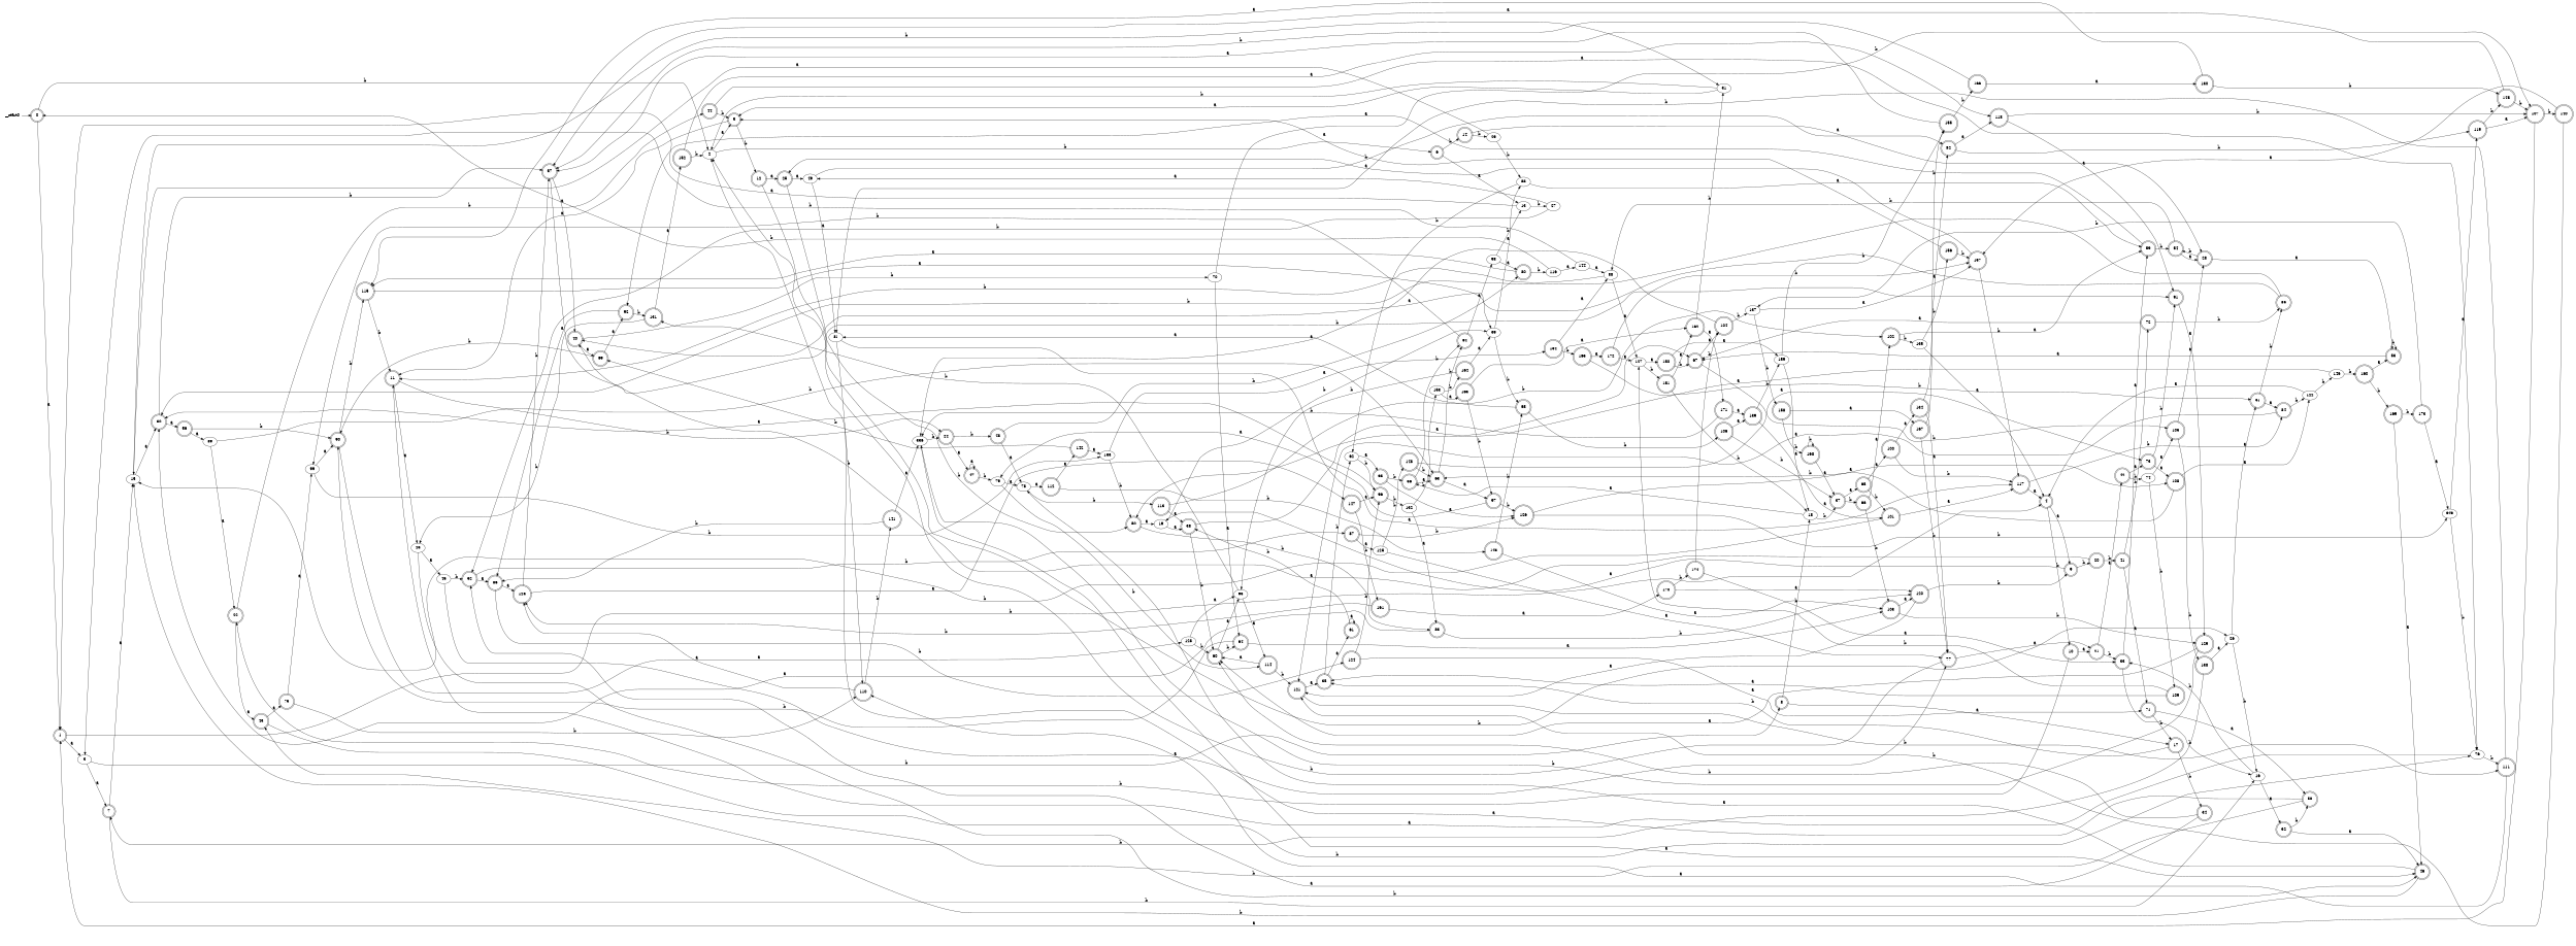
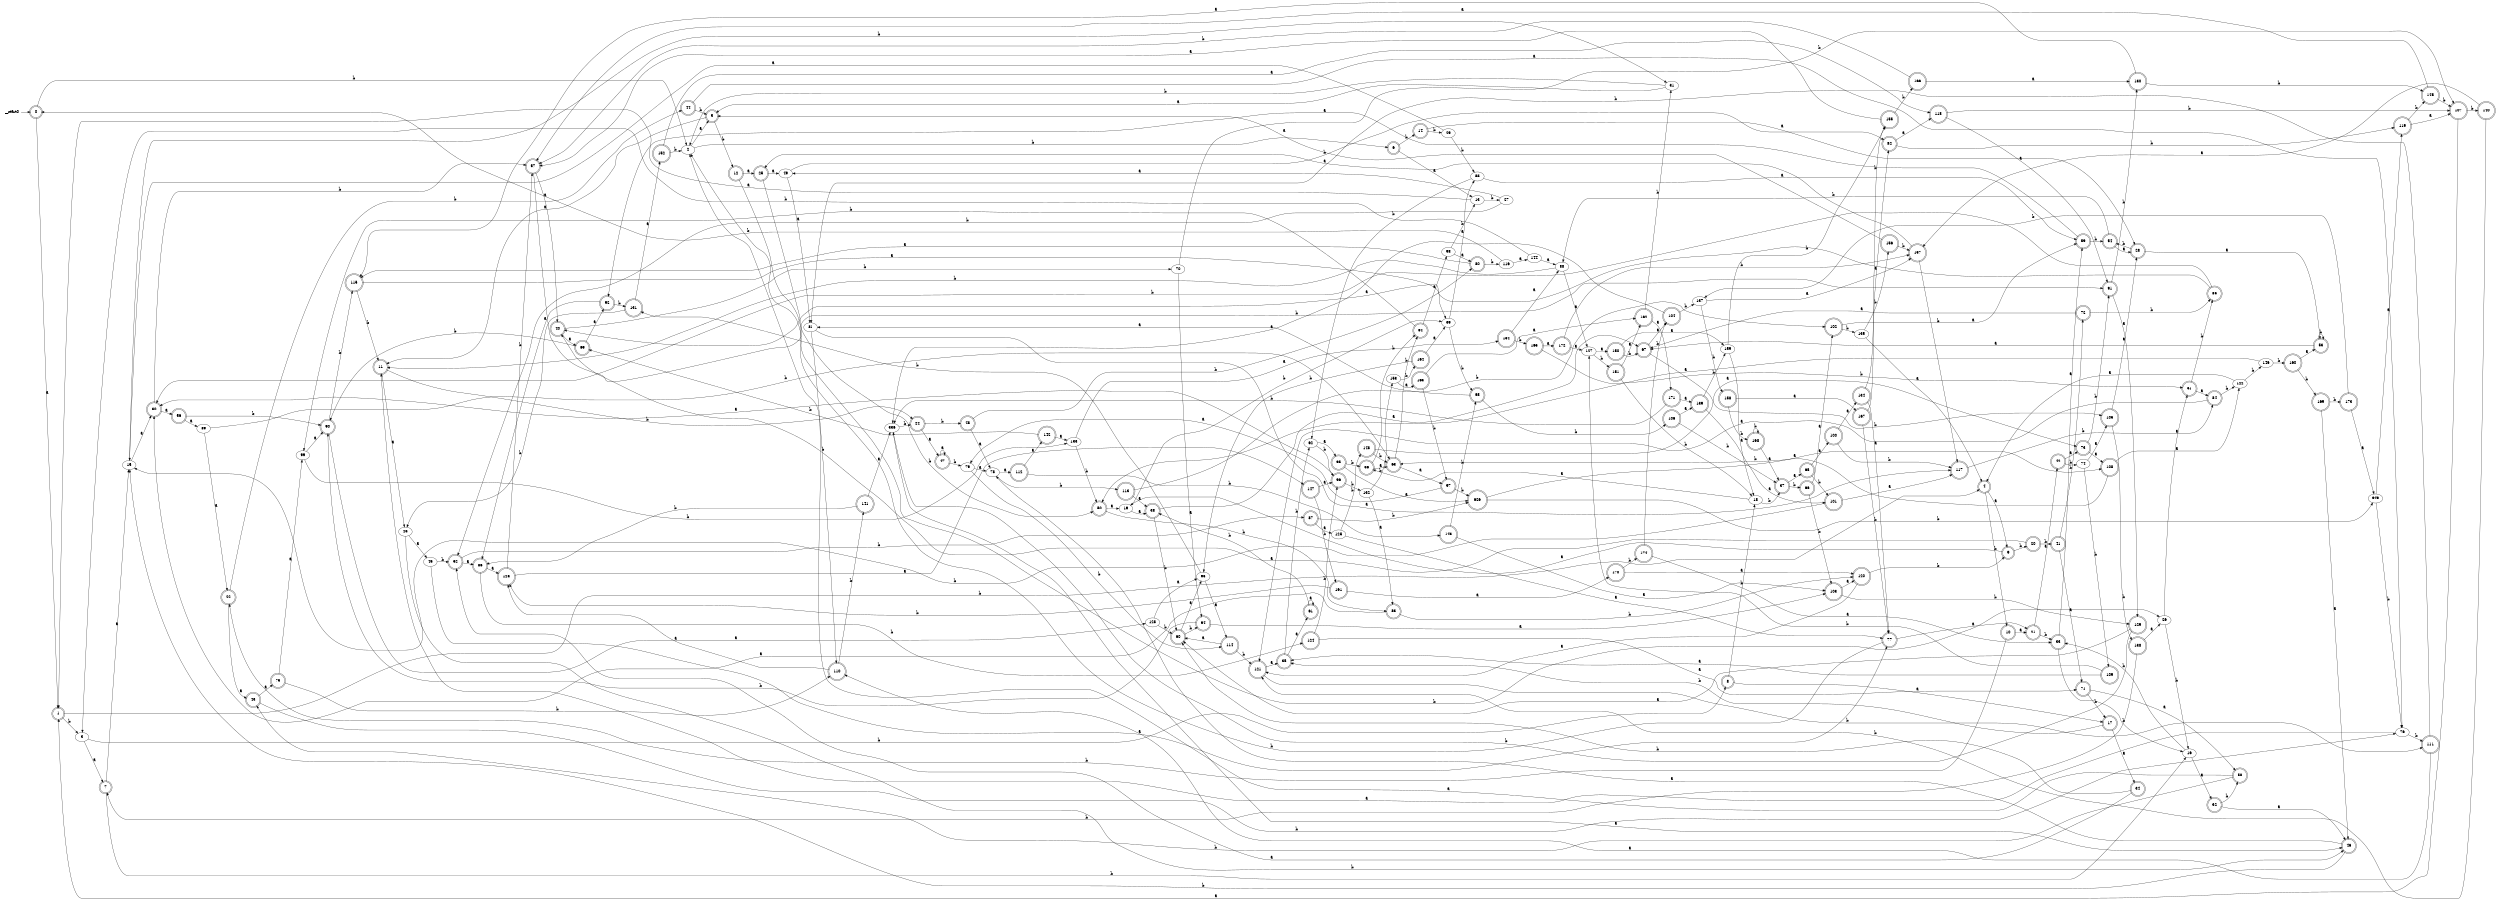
  digraph {
    rankdir=LR
    node [shape=doublecircle]
    __start0 [shape=none]
    0
    1
    2 [shape=""]
    3 [shape=""]
    4
    5
    6
    7
    8
    9
    10
    11
    12
    13 [shape=""]
    14
    15 [shape=""]
    16 [shape=""]
    17
    18 [shape=""]
    19 [shape=""]
    20
    21
    22
    23 [shape=""]
    24
    25
    26 [shape=""]
    27 [shape=""]
    28
    29 [shape=""]
    30
    31 [shape=""]
    32
    33
    34
    35
    36
    37
    38
    39 [shape=""]
    40
    41
    42
    43
    44
    45 [shape=""]
    46
    47
    48
    49 [shape=""]
    50
    51
    52
    53
    54
    55 [shape=""]
    56
    57
    58
    59
    60
    61
    62 [shape=""]
    63
    64
    65
    66
    67
    68
    69
    70 [shape=""]
    71
    72
    73
    74 [shape=""]
    75
    76 [shape=""]
    77
    78 [shape=""]
    79 [shape=""]
    80
    81 [shape=""]
    82
    83
    84
    85
    86
    87
    88 [shape=""]
    89 [shape=""]
    90
    91
    92
    93 [shape=""]
    94
    95
    96
    97
    98 [shape=""]
    99 [shape=""]
    100
    101
    102
    103
    104
    105
    106
    107
    108
    109
    110
    111
    112
    113
    114
    115
    116 [shape=""]
    117
    118
    119
    120
    121
    122 [shape=""]
    123
    124
    125 [shape=""]
-   126
+   126 [label=626]
    127 [shape=""]
    128 [shape=""]
    129
    130
    131
    132 [shape=""]
    133 [shape=""]
    134
    135 [shape=""]
    n138 [label=336 shape=""]
    137 [shape=""]
    138
    139
    140
    141
    142
    143
    144 [shape=""]
    145
    146 [shape=""]
    147
    148
    n151 [label=949 shape=""]
    150
    151
    152
    153 [shape=""]
    154
    155
    156
    157
    158
    159 [shape=""]
    160
    161
    162
    163
    164
    165
    166
    167
    168
    169
    170
    171
    172
    173
    174
    __start0 -> 0
    0 -> 1 [label=a]
    0 -> 2 [label=b]
-   1 -> 3 [label=a]
+   1 -> 3 [label=b]
    1 -> 4 [label=b]
    2 -> 5 [label=a]
    2 -> 6 [label=b]
    3 -> 7 [label=a]
    3 -> 8 [label=b]
    4 -> 9 [label=a]
    4 -> 10 [label=b]
    5 -> 11 [label=a]
    5 -> 12 [label=b]
    6 -> 13 [label=a]
    6 -> 14 [label=b]
    7 -> 15 [label=a]
    7 -> 16 [label=b]
    8 -> 17 [label=a]
    8 -> 18 [label=b]
    9 -> 19 [label=a]
    9 -> 20 [label=b]
    10 -> 21 [label=a]
    10 -> 22 [label=b]
    11 -> 23 [label=a]
    11 -> 24 [label=b]
    12 -> 25 [label=a]
    12 -> 26 [label=b]
    13 -> 1 [label=a]
    13 -> 27 [label=b]
    14 -> 28 [label=a]
    14 -> 29 [label=b]
    15 -> 30 [label=a]
    15 -> 31 [label=b]
    16 -> 32 [label=a]
    16 -> 33 [label=b]
-   17 -> 34 [label=b]
+   17 -> 34 [label=a]
    17 -> 35 [label=b]
    18 -> 36 [label=a]
    18 -> 37 [label=b]
    19 -> 38 [label=a]
    19 -> 39 [label=b]
    20 -> 40 [label=a]
    20 -> 41 [label=b]
    21 -> 33 [label=b]
    21 -> 42 [label=a]
    22 -> 43 [label=a]
    22 -> 44 [label=b]
    23 -> 45 [label=a]
    23 -> 46 [label=b]
    24 -> 47 [label=a]
    24 -> 48 [label=b]
    25 -> 49 [label=a]
    25 -> 50 [label=b]
    26 -> 16 [label=b]
    26 -> 51 [label=a]
    27 -> 49 [label=a]
    27 -> 52 [label=b]
    28 -> 53 [label=a]
    28 -> 54 [label=b]
    29 -> 15 [label=a]
    29 -> 55 [label=b]
    30 -> 56 [label=a]
    30 -> 57 [label=b]
    31 -> 2 [label=b]
    31 -> 5 [label=a]
    32 -> 46 [label=a]
    32 -> 58 [label=b]
    33 -> 16 [label=b]
    33 -> 59 [label=a]
    34 -> 52 [label=a]
    34 -> 60 [label=b]
    35 -> 61 [label=a]
    35 -> 62 [label=b]
    36 -> 63 [label=a]
    36 -> 64 [label=b]
    37 -> 65 [label=a]
    37 -> 66 [label=b]
    38 -> 60 [label=b]
    38 -> 67 [label=a]
    39 -> 55 [label=a]
    39 -> 68 [label=b]
    40 -> 69 [label=a]
    40 -> 70 [label=b]
    41 -> 71 [label=a]
    41 -> 72 [label=b]
    42 -> 73 [label=a]
    42 -> 74 [label=b]
    43 -> 75 [label=a]
    43 -> 76 [label=b]
    44 -> 5 [label=b]
    44 -> 76 [label=a]
    45 -> 52 [label=b]
    45 -> 77 [label=a]
    46 -> 15 [label=b]
    46 -> 78 [label=a]
    47 -> 47 [label=a]
    47 -> 79 [label=b]
    48 -> 78 [label=a]
    48 -> 80 [label=b]
    49 -> 81 [label=a]
    49 -> 82 [label=b]
    50 -> 19 [label=a]
    50 -> 83 [label=b]
    51 -> 84 [label=a]
    51 -> 85 [label=b]
    52 -> 86 [label=a]
    52 -> 87 [label=b]
    53 -> 53 [label=b]
    53 -> 67 [label=a]
    54 -> 28 [label=a]
    54 -> 88 [label=b]
    55 -> 59 [label=a]
    55 -> 62 [label=b]
    56 -> 89 [label=a]
    56 -> 90 [label=b]
    57 -> 40 [label=a]
    57 -> 91 [label=b]
    58 -> 2 [label=a]
    58 -> 43 [label=b]
    59 -> 54 [label=b]
    59 -> 92 [label=a]
    60 -> 93 [label=a]
    60 -> 94 [label=b]
    61 -> 38 [label=b]
    61 -> 61 [label=a]
    62 -> 95 [label=a]
    62 -> 96 [label=b]
    63 -> 64 [label=b]
    63 -> 97 [label=a]
    64 -> 98 [label=a]
    64 -> 99 [label=b]
    65 -> 100 [label=a]
    65 -> 101 [label=b]
    66 -> 102 [label=a]
    66 -> 103 [label=b]
    67 -> 104 [label=a]
    67 -> 105 [label=b]
    68 -> 81 [label=a]
    68 -> 106 [label=b]
    69 -> 90 [label=b]
    69 -> 92 [label=a]
    70 -> 94 [label=a]
    70 -> 107 [label=b]
    71 -> 17 [label=b]
    71 -> 58 [label=a]
    72 -> 67 [label=a]
    72 -> 85 [label=b]
    73 -> 91 [label=b]
    73 -> 108 [label=a]
    74 -> 105 [label=a]
    74 -> 109 [label=b]
    75 -> 99 [label=a]
    75 -> 110 [label=b]
    76 -> 11 [label=a]
    76 -> 111 [label=b]
    77 -> 2 [label=b]
    77 -> 21 [label=a]
    78 -> 112 [label=a]
    78 -> 113 [label=b]
    79 -> 78 [label=a]
    79 -> 114 [label=b]
    80 -> 115 [label=a]
    80 -> 116 [label=b]
    81 -> 110 [label=b]
    81 -> 117 [label=a]
    82 -> 118 [label=a]
    82 -> 119 [label=b]
    83 -> 30 [label=a]
    83 -> 120 [label=b]
    84 -> 121 [label=a]
    84 -> 122 [label=b]
    85 -> 30 [label=b]
    85 -> 40 [label=a]
    86 -> 123 [label=a]
    86 -> 124 [label=b]
    87 -> 125 [label=a]
    87 -> 126 [label=b]
    88 -> 11 [label=b]
    88 -> 127 [label=a]
    89 -> 22 [label=a]
    89 -> 63 [label=b]
    90 -> 115 [label=b]
    90 -> 128 [label=a]
    91 -> 129 [label=a]
+   91 -> 130 [label=b]
    92 -> 86 [label=a]
    92 -> 131 [label=b]
    93 -> 114 [label=a]
    93 -> 131 [label=b]
    94 -> 90 [label=b]
    94 -> 103 [label=a]
    95 -> 36 [label=b]
    95 -> 126 [label=a]
    96 -> 30 [label=a]
    96 -> 132 [label=b]
    97 -> 79 [label=a]
    97 -> 126 [label=b]
    98 -> 13 [label=b]
    98 -> 80 [label=a]
    99 -> 90 [label=a]
    99 -> 133 [label=b]
    100 -> 117 [label=b]
    100 -> 134 [label=a]
    101 -> 15 [label=b]
    101 -> 117 [label=a]
    102 -> 59 [label=a]
    102 -> 135 [label=b]
    103 -> 120 [label=a]
    103 -> 129 [label=b]
    104 -> n138 [label=a]
    104 -> 137 [label=b]
    105 -> 28 [label=a]
    105 -> 138 [label=b]
    106 -> 37 [label=b]
    106 -> 139 [label=a]
    107 -> 1 [label=a]
    107 -> 140 [label=b]
    108 -> 63 [label=b]
    108 -> 122 [label=a]
    109 -> 35 [label=a]
    109 -> 127 [label=b]
    110 -> 123 [label=a]
    110 -> 141 [label=b]
    111 -> 81 [label=b]
    111 -> 110 [label=a]
    112 -> 142 [label=a]
    112 -> 143 [label=b]
    113 -> 38 [label=a]
    113 -> 102 [label=b]
    114 -> 60 [label=a]
    114 -> 121 [label=b]
    115 -> 11 [label=b]
    115 -> 39 [label=a]
    116 -> 0 [label=b]
    116 -> 144 [label=a]
-   117 -> 4 [label=a]
    117 -> 84 [label=b]
    118 -> 91 [label=a]
    118 -> 107 [label=b]
    119 -> 107 [label=a]
    119 -> 145 [label=b]
    120 -> 9 [label=b]
    120 -> 121 [label=a]
    121 -> 35 [label=a]
    121 -> 111 [label=b]
    122 -> 4 [label=a]
    122 -> 146 [label=b]
    123 -> 57 [label=b]
    123 -> 147 [label=a]
    124 -> 71 [label=a]
    124 -> 96 [label=b]
    125 -> 77 [label=a]
    125 -> 148 [label=b]
    126 -> 108 [label=a]
    126 -> n151 [label=b]
    127 -> 150 [label=a]
    127 -> 151 [label=b]
    128 -> 60 [label=b]
    128 -> 93 [label=a]
    129 -> 60 [label=a]
    129 -> n138 [label=b]
    130 -> 115 [label=a]
    130 -> 145 [label=b]
    131 -> 23 [label=b]
    131 -> 152 [label=a]
    132 -> 83 [label=a]
    132 -> 153 [label=b]
    133 -> 50 [label=b]
    133 -> 154 [label=a]
    134 -> 77 [label=a]
    134 -> 155 [label=b]
    135 -> 4 [label=a]
    135 -> 156 [label=b]
    n138 -> 24 [label=b]
    n138 -> 46 [label=a]
    137 -> 157 [label=a]
    137 -> 158 [label=b]
    138 -> 7 [label=b]
    138 -> 26 [label=a]
    139 -> 101 [label=a]
    139 -> 159 [label=b]
    140 -> 121 [label=b]
    140 -> 157 [label=a]
    141 -> 86 [label=b]
    141 -> n138 [label=a]
    142 -> 69 [label=b]
    142 -> 133 [label=a]
    143 -> 68 [label=b]
    143 -> 103 [label=a]
    144 -> 3 [label=b]
    144 -> 88 [label=a]
    145 -> 57 [label=a]
    145 -> 107 [label=b]
    146 -> 50 [label=a]
    146 -> 160 [label=b]
    147 -> 96 [label=a]
    147 -> 161 [label=b]
    148 -> 63 [label=b]
    148 -> 73 [label=a]
    n151 -> 76 [label=b]
    n151 -> 119 [label=a]
    150 -> 67 [label=b]
    150 -> 159 [label=a]
    151 -> 18 [label=b]
    151 -> 162 [label=a]
    152 -> 2 [label=b]
    152 -> 118 [label=a]
    153 -> 163 [label=a]
    153 -> 164 [label=b]
    154 -> 88 [label=a]
    154 -> 165 [label=b]
    155 -> 57 [label=a]
    155 -> 166 [label=b]
    156 -> 5 [label=a]
    156 -> 157 [label=b]
    157 -> 25 [label=a]
    157 -> 117 [label=b]
    158 -> 167 [label=a]
    158 -> 168 [label=b]
    159 -> 18 [label=a]
    159 -> 155 [label=b]
    160 -> 53 [label=a]
    160 -> 169 [label=b]
    161 -> 123 [label=b]
    161 -> 170 [label=a]
    162 -> 31 [label=b]
    162 -> 171 [label=a]
    163 -> 97 [label=b]
    163 -> 162 [label=a]
    164 -> 39 [label=a]
    164 -> 93 [label=b]
    165 -> 51 [label=b]
    165 -> 172 [label=a]
    166 -> 57 [label=b]
    166 -> 130 [label=a]
    167 -> 77 [label=b]
    167 -> 82 [label=a]
    168 -> 37 [label=a]
    168 -> 168 [label=b]
    169 -> 46 [label=a]
    169 -> 173 [label=b]
    170 -> 120 [label=a]
    170 -> 174 [label=b]
    171 -> n138 [label=b]
    171 -> 139 [label=a]
    172 -> 127 [label=a]
    172 -> 157 [label=b]
    173 -> 137 [label=b]
    173 -> n151 [label=a]
    174 -> 33 [label=a]
    174 -> 104 [label=b]
  }
